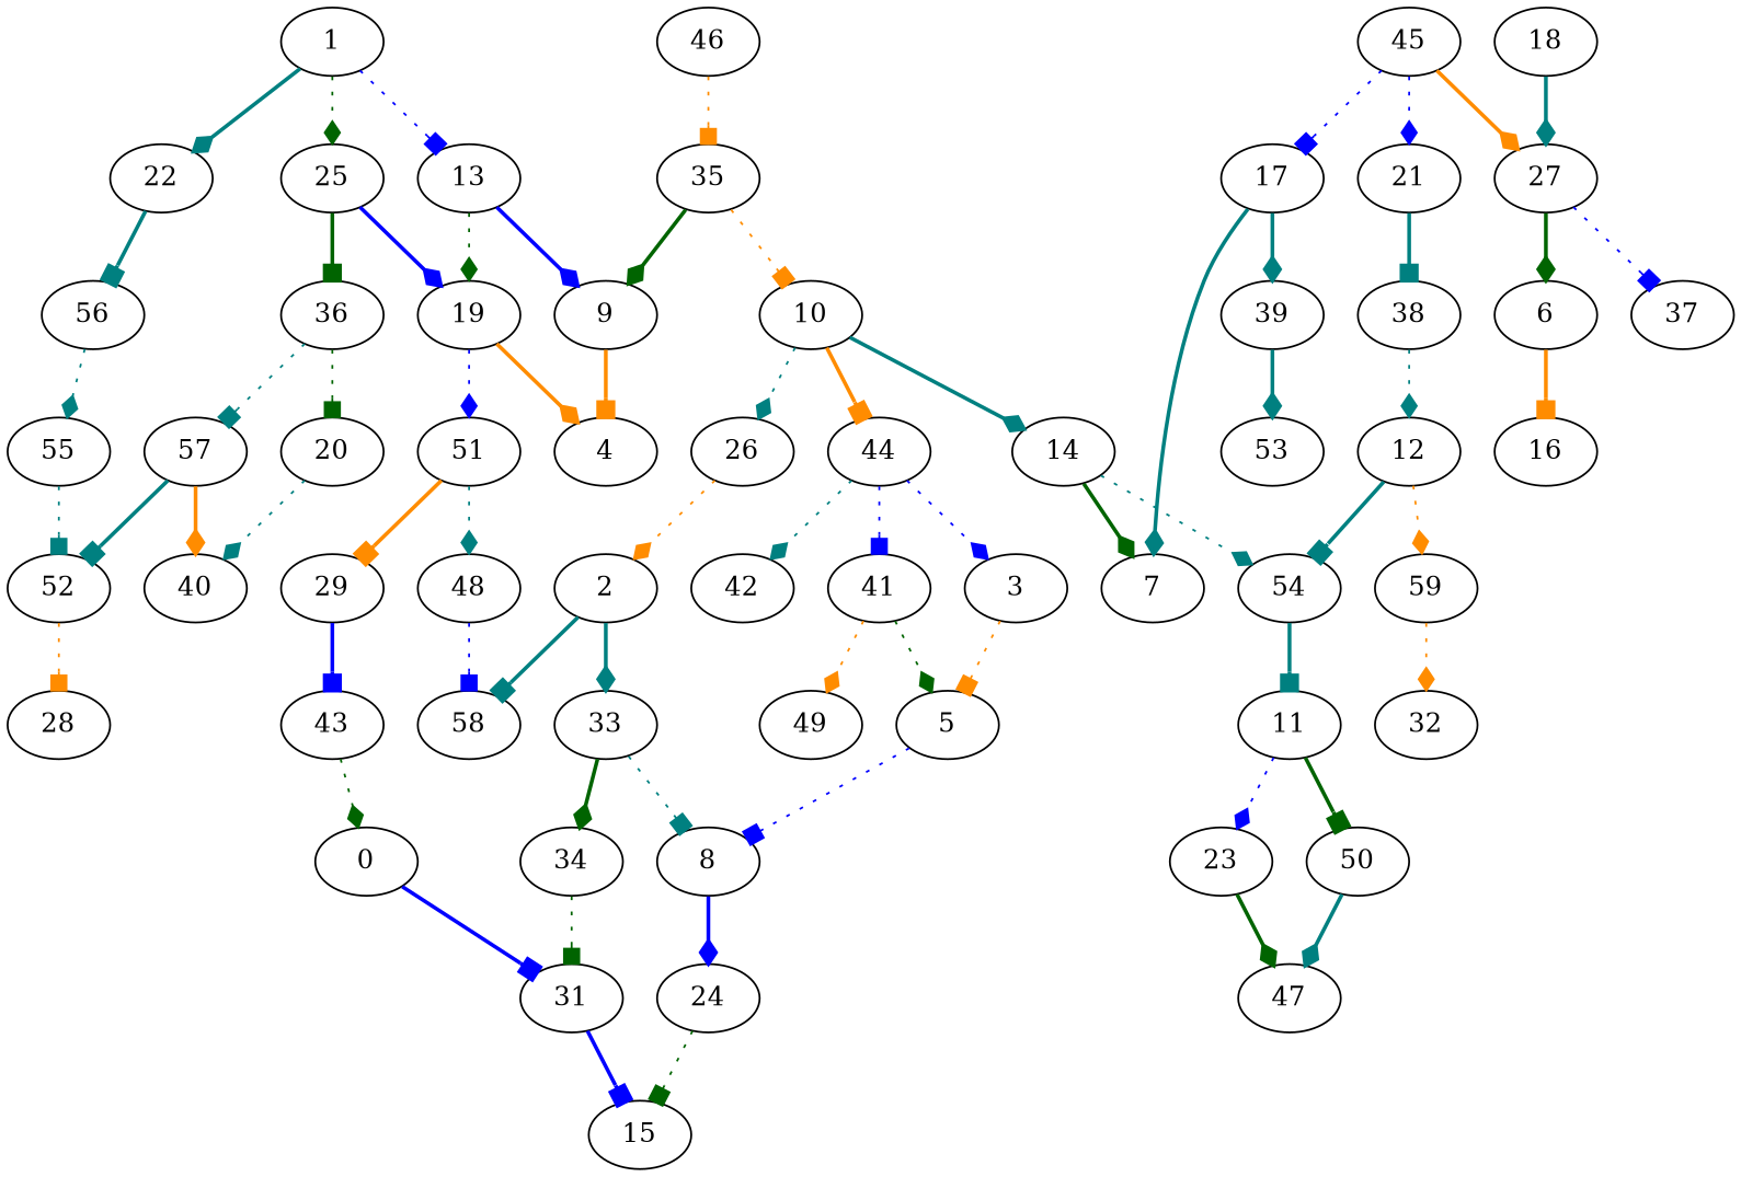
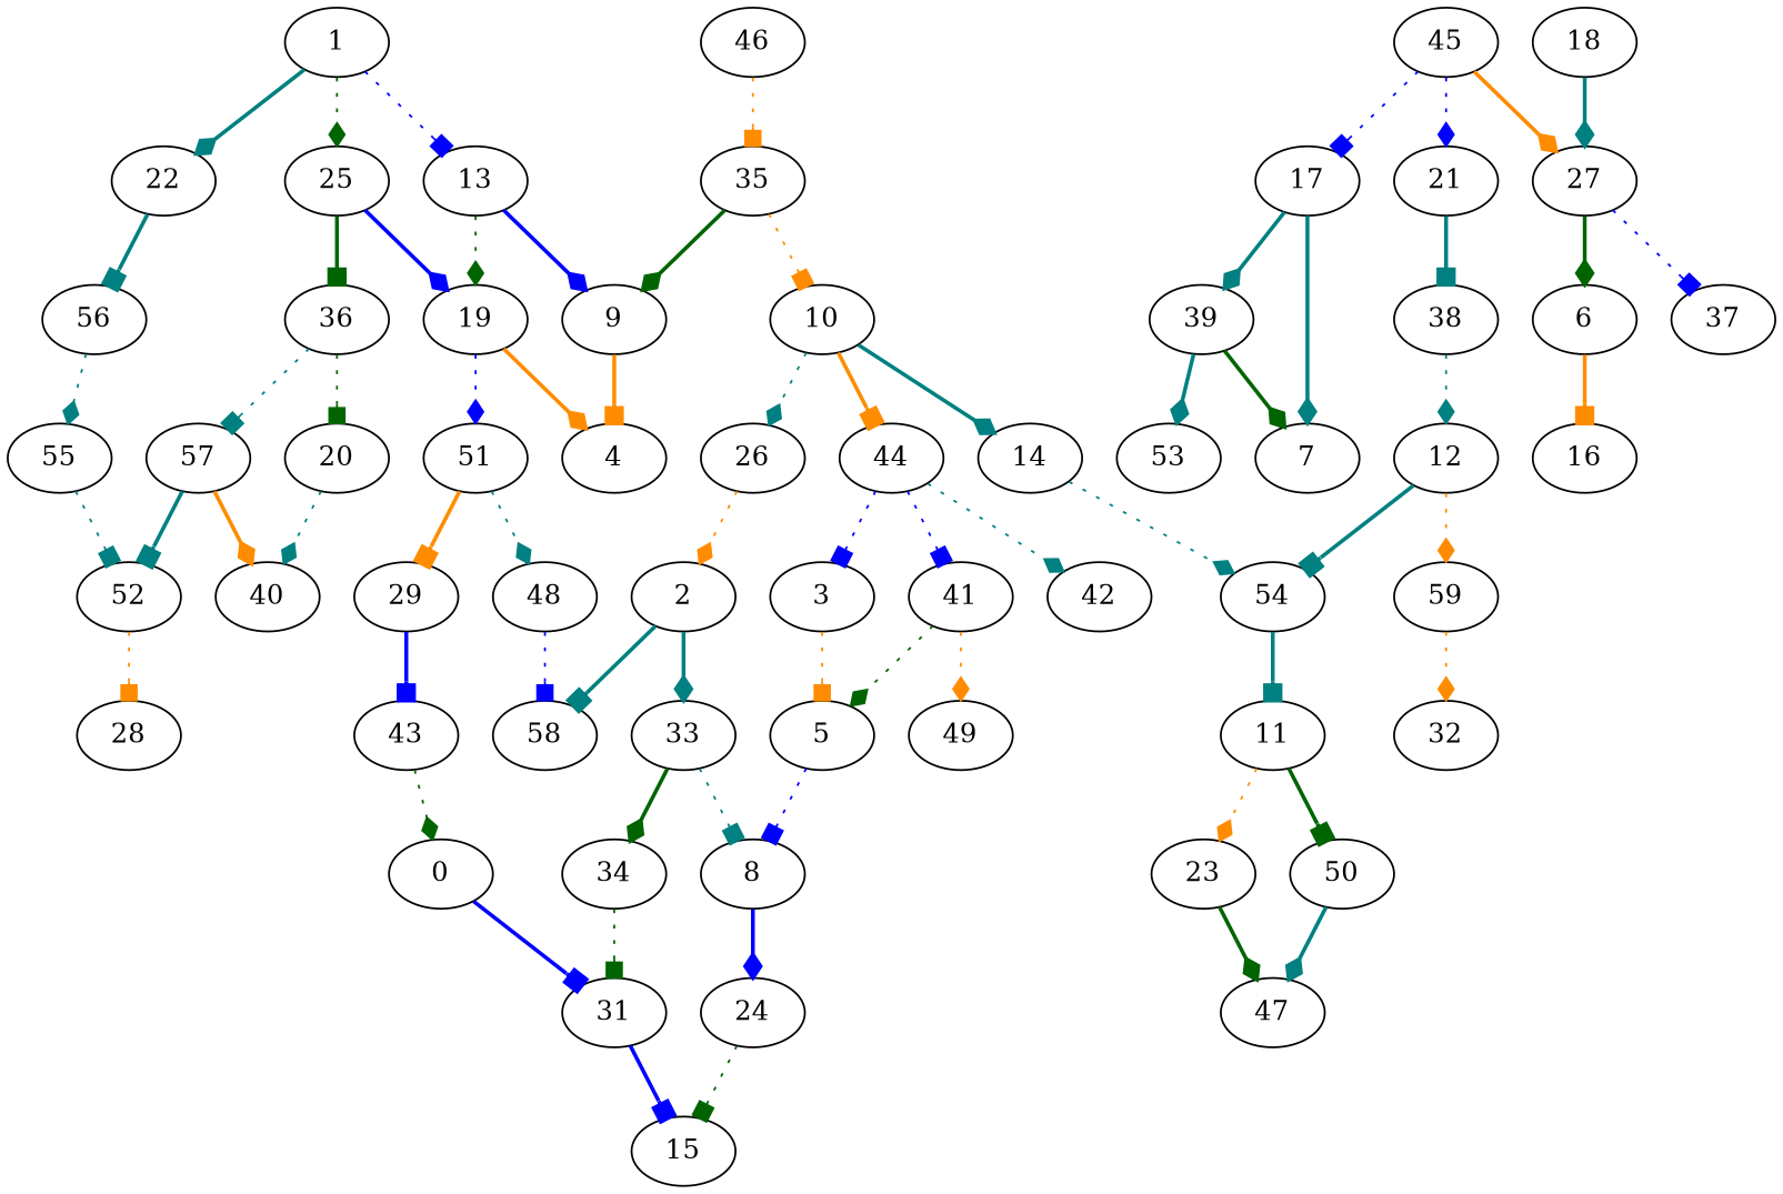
  strict digraph {
    edge [arrowhead=diamond color=teal style=dotted]
    0
    31
    15
    1
    13
    22
    25
    9
    19
    56
    36
    4
    51
    55
    20
    57
    29
    48
    52
    40
    43
    58
    28
    2
    33
    8
    34
    24
    3
    5
    6
    16
    10
    14
    26
    44
    54
    41
    42
    11
    49
    23
    50
    47
    12
    59
    32
    17
    39
    7
    53
    18
    27
    37
    21
    38
    45
    46
    35
    0 -> 31 [arrowhead=box color=blue style=bold]
    31 -> 15 [arrowhead=box color=blue style=bold]
    1 -> 13 [arrowhead=box color=blue]
    1 -> 22 [style=bold]
    1 -> 25 [color=darkgreen]
    13 -> 9 [color=blue style=bold]
    13 -> 19 [color=darkgreen]
    22 -> 56 [arrowhead=box style=bold]
    25 -> 19 [color=blue style=bold]
    25 -> 36 [arrowhead=box color=darkgreen style=bold]
    9 -> 4 [arrowhead=box color=darkorange style=bold]
    19 -> 4 [color=darkorange style=bold]
    19 -> 51 [color=blue]
    56 -> 55
    36 -> 20 [arrowhead=box color=darkgreen]
    36 -> 57 [arrowhead=box]
    51 -> 29 [arrowhead=box color=darkorange style=bold]
    51 -> 48
    55 -> 52 [arrowhead=box]
    20 -> 40
    57 -> 52 [arrowhead=box style=bold]
    57 -> 40 [color=darkorange style=bold]
    29 -> 43 [arrowhead=box color=blue style=bold]
    48 -> 58 [arrowhead=box color=blue]
    52 -> 28 [arrowhead=box color=darkorange]
    43 -> 0 [color=darkgreen]
    2 -> 58 [arrowhead=box style=bold]
    2 -> 33 [style=bold]
    33 -> 8 [arrowhead=box]
    33 -> 34 [color=darkgreen style=bold]
    8 -> 24 [color=blue style=bold]
    34 -> 31 [arrowhead=box color=darkgreen]
    24 -> 15 [arrowhead=box color=darkgreen]
    3 -> 5 [arrowhead=box color=darkorange]
    5 -> 8 [arrowhead=box color=blue]
    6 -> 16 [arrowhead=box color=darkorange style=bold]
    10 -> 14 [style=bold]
    10 -> 26
    10 -> 44 [arrowhead=box color=darkorange style=bold]
    14 -> 54
    26 -> 2 [color=darkorange]
-   44 -> 3 [color=blue]
+   44 -> 3 [arrowhead=box color=blue]
    44 -> 41 [arrowhead=box color=blue]
    44 -> 42
    54 -> 11 [arrowhead=box style=bold]
    41 -> 5 [color=darkgreen]
    41 -> 49 [color=darkorange]
-   11 -> 23 [color=blue]
+   11 -> 23 [color=darkorange]
    11 -> 50 [arrowhead=box color=darkgreen style=bold]
    23 -> 47 [color=darkgreen style=bold]
    50 -> 47 [style=bold]
    12 -> 54 [arrowhead=box style=bold]
    12 -> 59 [color=darkorange]
    59 -> 32 [color=darkorange]
    17 -> 39 [style=bold]
    17 -> 7 [style=bold]
-   14 -> 7 [color=darkgreen style=bold]
+   39 -> 7 [color=darkgreen style=bold]
    39 -> 53 [style=bold]
    18 -> 27 [style=bold]
    27 -> 6 [color=darkgreen style=bold]
    27 -> 37 [arrowhead=box color=blue]
    21 -> 38 [arrowhead=box style=bold]
    38 -> 12
    45 -> 17 [arrowhead=box color=blue]
    45 -> 27 [color=darkorange style=bold]
    45 -> 21 [color=blue]
    46 -> 35 [arrowhead=box color=darkorange]
    35 -> 9 [color=darkgreen style=bold]
    35 -> 10 [arrowhead=box color=darkorange]
  }
